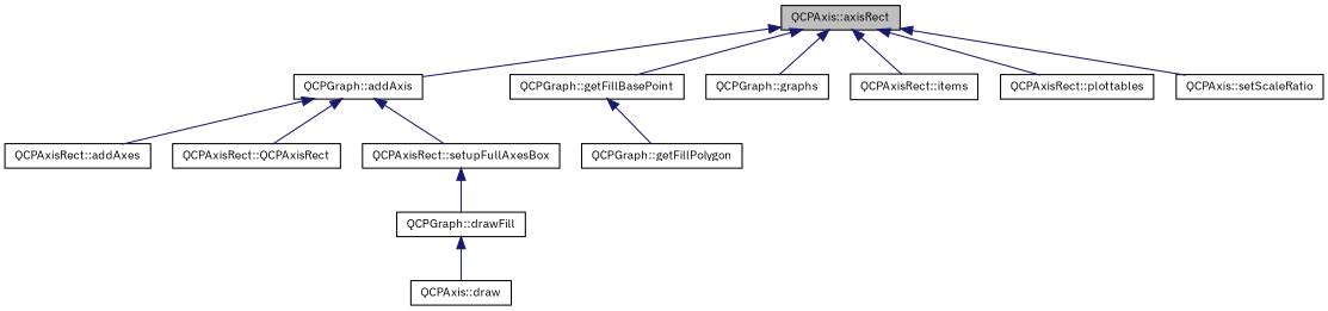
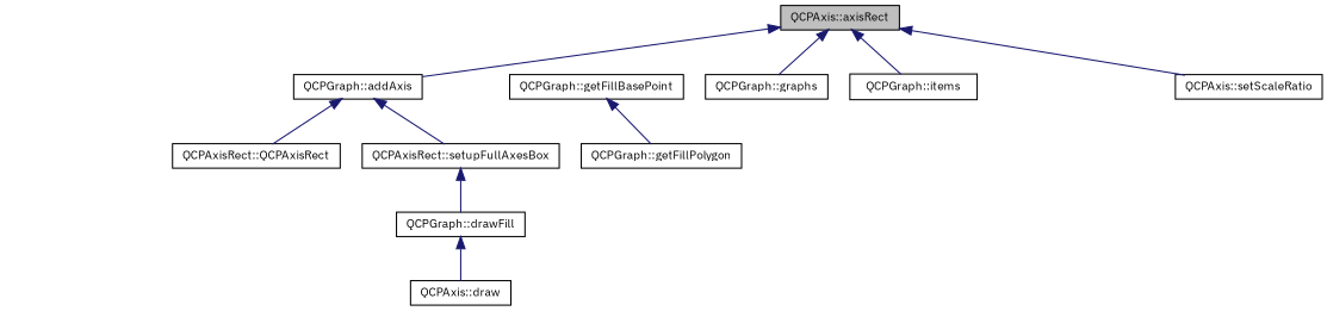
  digraph {
    fontname="IBM Plex Sans"
    rankdir=TB
    node [color=black fillcolor=white fontname="IBM Plex Sans" fontsize=10 shape=record style=filled]
    edge [color=midnightblue dir=back fontname="IBM Plex Sans" fontsize=10 labelfontname=Helvetica labelfontsize=10 style=solid]
    n1 [fillcolor=grey75 fontcolor=black height=0.2 label="QCPAxis::axisRect" width=0.4]
    n2 [height=0.2 label="QCPGraph::addAxis" width=0.4]
    n3 [height=0.2 label="QCPGraph::getFillBasePoint" width=0.4]
    n4 [height=0.2 label="QCPGraph::graphs" width=0.4]
-   n5 [height=0.2 label="QCPAxisRect::items" width=0.4]
-   n6 [height=0.2 label="QCPAxisRect::plottables" width=0.4]
+   n5 [height=0.2 label="QCPGraph::items" width=0.4]
    n7 [height=0.2 label="QCPAxis::setScaleRatio" width=0.4]
-   n8 [height=0.2 label="QCPAxisRect::addAxes" width=0.4]
    n9 [height=0.2 label="QCPAxisRect::QCPAxisRect" width=0.4]
    n10 [height=0.2 label="QCPAxisRect::setupFullAxesBox" width=0.4]
    n11 [height=0.2 label="QCPGraph::getFillPolygon" width=0.4]
    n12 [height=0.2 label="QCPGraph::drawFill" width=0.4]
    n13 [height=0.2 label="QCPAxis::draw" width=0.4]
    n1 -> n2
-   n1 -> n3
    n1 -> n4
    n1 -> n5
-   n1 -> n6
    n1 -> n7
-   n2 -> n8
    n2 -> n9
    n2 -> n10
    n3 -> n11
    n10 -> n12
    n12 -> n13
  }
